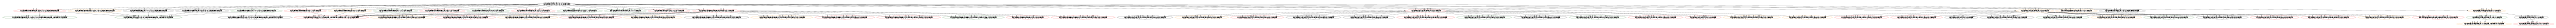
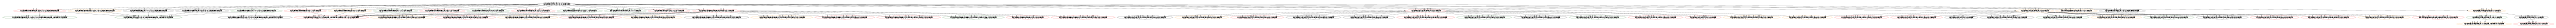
  digraph {
    node [color=red]
    edge [arrowhead=normal]
    "org.bytedeco:javacv:jar:1.5.12-SNAPSHOT" [color=black]
    "org.bytedeco:javacpp:jar:1.5.12-SNAPSHOT:compile" [color=black]
    "org.bytedeco:openblas:jar:0.3.29-1.5.12-SNAPSHOT:compile" [color=black]
    "org.bytedeco:ffmpeg:jar:7.1.1-1.5.12-SNAPSHOT:compile" [color=black]
    "org.bytedeco:flycapture:jar:2.13.3.31-1.5.9:compile" [color=darkgreen]
    "org.bytedeco:libdc1394:jar:2.2.6-1.5.9:compile"
    "org.bytedeco:libfreenect:jar:0.5.7-1.5.9:compile"
    "org.bytedeco:libfreenect2:jar:0.2.0-1.5.9:compile" [color=darkorange]
    "org.bytedeco:librealsense:jar:1.12.4-1.5.9:compile" [color=darkgreen]
    "org.bytedeco:librealsense2:jar:2.53.1-1.5.9:compile"
    "org.bytedeco:videoinput:jar:0.200-1.5.9:compile" [color=darkgreen]
    "org.bytedeco:artoolkitplus:jar:2.3.1-1.5.9:compile"
    "org.bytedeco:leptonica:jar:1.85.0-1.5.12-SNAPSHOT:compile" [color=darkorange]
    "org.bytedeco:tesseract:jar:5.5.0-1.5.12-SNAPSHOT:compile"
    "com.google.android:android:jar:4.1.1.4:compile" [color=darkgreen]
    "org.jogamp.gluegen:gluegen-rt-main:jar:2.3.2:compile"
    "org.jogamp.jogl:jogl-all-main:jar:2.3.2:compile"
    "org.jogamp.jocl:jocl-main:jar:2.3.2:compile" [color=darkorange]
    "com.badlogicgames.gdx:gdx:jar:1.13.1:compile" [color=darkorange]
    "org.openjfx:javafx-graphics:jar:17:compile" [color=darkorange]
    "org.jogamp.jocl:jocl:jar:natives-solaris-i586:2.3.2:compile" [color=darkorange]
    "(org.bytedeco:javacpp:jar:1.5.12-SNAPSHOT:compile - omitted for duplicate)" [color=darkgreen]
    "org.bytedeco:opencv:jar:4.11.0-1.5.12-SNAPSHOT:compile" [color=darkgreen]
    "(org.bytedeco:openblas:jar:0.3.29-1.5.12-SNAPSHOT:compile - omitted for duplicate)" [color=black]
    "(org.bytedeco:javacpp:jar:1.5.9:compile - omitted for conflict with 1.5.12-SNAPSHOT)"
    "(org.bytedeco:leptonica:jar:1.85.0-1.5.12-SNAPSHOT:compile - omitted for duplicate)" [color=darkgreen]
    "org.jogamp.gluegen:gluegen-rt:jar:2.3.2:compile"
    "org.jogamp.gluegen:gluegen-rt:jar:natives-android-aarch64:2.3.2:compile"
    "org.jogamp.gluegen:gluegen-rt:jar:natives-android-armv6:2.3.2:compile" [color=darkorange]
    "org.jogamp.gluegen:gluegen-rt:jar:natives-linux-amd64:2.3.2:compile"
    "org.jogamp.gluegen:gluegen-rt:jar:natives-linux-armv6:2.3.2:compile" [color=darkorange]
    "org.jogamp.gluegen:gluegen-rt:jar:natives-linux-armv6hf:2.3.2:compile"
    "org.jogamp.gluegen:gluegen-rt:jar:natives-linux-i586:2.3.2:compile" [color=darkorange]
    "org.jogamp.gluegen:gluegen-rt:jar:natives-macosx-universal:2.3.2:compile" [color=black]
    "org.jogamp.gluegen:gluegen-rt:jar:natives-solaris-amd64:2.3.2:compile" [color=darkorange]
    "org.jogamp.gluegen:gluegen-rt:jar:natives-solaris-i586:2.3.2:compile"
    "org.jogamp.gluegen:gluegen-rt:jar:natives-windows-amd64:2.3.2:compile"
    "org.jogamp.gluegen:gluegen-rt:jar:natives-windows-i586:2.3.2:compile" [color=darkgreen]
    "org.jogamp.jogl:jogl-all:jar:2.3.2:compile"
    "org.jogamp.jogl:jogl-all:jar:natives-android-aarch64:2.3.2:compile" [color=darkorange]
    "org.jogamp.jogl:jogl-all:jar:natives-android-armv6:2.3.2:compile" [color=black]
    "org.jogamp.jogl:jogl-all:jar:natives-linux-amd64:2.3.2:compile" [color=darkorange]
    "org.jogamp.jogl:jogl-all:jar:natives-linux-armv6:2.3.2:compile"
    "org.jogamp.jogl:jogl-all:jar:natives-linux-armv6hf:2.3.2:compile" [color=black]
    "org.jogamp.jogl:jogl-all:jar:natives-linux-i586:2.3.2:compile" [color=black]
    "org.jogamp.jogl:jogl-all:jar:natives-macosx-universal:2.3.2:compile"
    "org.jogamp.jogl:jogl-all:jar:natives-solaris-amd64:2.3.2:compile" [color=darkgreen]
    "org.jogamp.jogl:jogl-all:jar:natives-solaris-i586:2.3.2:compile" [color=black]
    "org.jogamp.jogl:jogl-all:jar:natives-windows-amd64:2.3.2:compile" [color=darkgreen]
    "org.jogamp.jogl:jogl-all:jar:natives-windows-i586:2.3.2:compile"
    "org.jogamp.jocl:jocl:jar:2.3.2:compile" [color=black]
    "org.jogamp.jocl:jocl:jar:natives-android-aarch64:2.3.2:compile" [color=black]
    "org.jogamp.jocl:jocl:jar:natives-android-armv6:2.3.2:compile" [color=darkgreen]
    "org.jogamp.jocl:jocl:jar:natives-linux-amd64:2.3.2:compile" [color=darkorange]
    "org.jogamp.jocl:jocl:jar:natives-linux-armv6:2.3.2:compile" [color=darkgreen]
    "org.jogamp.jocl:jocl:jar:natives-linux-armv6hf:2.3.2:compile" [color=black]
    "org.jogamp.jocl:jocl:jar:natives-linux-i586:2.3.2:compile"
    "org.jogamp.jocl:jocl:jar:natives-macosx-universal:2.3.2:compile"
    "org.jogamp.jocl:jocl:jar:natives-solaris-amd64:2.3.2:compile" [color=darkorange]
    "org.jogamp.jocl:jocl:jar:natives-windows-amd64:2.3.2:compile"
    "org.jogamp.jocl:jocl:jar:natives-windows-i586:2.3.2:compile"
    "com.badlogicgames.gdx:gdx-jnigen-loader:jar:2.5.2:compile"
    n63 [color=darkgreen label="org.conflict:javafx-graphics:jar:win:17:compile"]
    "org.openjfx:javafx-base:jar:17:compile" [color=black]
    "(org.openjfx:javafx-base:jar:17:compile - omitted for duplicate)" [color=darkorange]
-   "org.openjfx:javafx-base:jar:win:17:compile" [label="org.openjfx:javafx-javacpp:jar:win:17:compile"]
+   "org.openjfx:javafx-base:jar:win:17:compile"
    "org.bytedeco:javacv:jar:1.5.12-SNAPSHOT" -> "org.bytedeco:javacpp:jar:1.5.12-SNAPSHOT:compile" [arrowhead=vee]
    "org.bytedeco:javacv:jar:1.5.12-SNAPSHOT" -> "org.bytedeco:openblas:jar:0.3.29-1.5.12-SNAPSHOT:compile"
    "org.bytedeco:javacv:jar:1.5.12-SNAPSHOT" -> "org.bytedeco:ffmpeg:jar:7.1.1-1.5.12-SNAPSHOT:compile"
    "org.bytedeco:javacv:jar:1.5.12-SNAPSHOT" -> "org.bytedeco:flycapture:jar:2.13.3.31-1.5.9:compile"
    "org.bytedeco:javacv:jar:1.5.12-SNAPSHOT" -> "org.bytedeco:libdc1394:jar:2.2.6-1.5.9:compile"
    "org.bytedeco:javacv:jar:1.5.12-SNAPSHOT" -> "org.bytedeco:libfreenect:jar:0.5.7-1.5.9:compile"
    "org.bytedeco:javacv:jar:1.5.12-SNAPSHOT" -> "org.bytedeco:libfreenect2:jar:0.2.0-1.5.9:compile"
    "org.bytedeco:javacv:jar:1.5.12-SNAPSHOT" -> "org.bytedeco:librealsense:jar:1.12.4-1.5.9:compile" [arrowhead=vee]
    "org.bytedeco:javacv:jar:1.5.12-SNAPSHOT" -> "org.bytedeco:librealsense2:jar:2.53.1-1.5.9:compile" [arrowhead=vee]
    "org.bytedeco:javacv:jar:1.5.12-SNAPSHOT" -> "org.bytedeco:videoinput:jar:0.200-1.5.9:compile" [arrowhead=vee]
    "org.bytedeco:javacv:jar:1.5.12-SNAPSHOT" -> "org.bytedeco:artoolkitplus:jar:2.3.1-1.5.9:compile" [arrowhead=vee]
    "org.bytedeco:javacv:jar:1.5.12-SNAPSHOT" -> "org.bytedeco:leptonica:jar:1.85.0-1.5.12-SNAPSHOT:compile"
    "org.bytedeco:javacv:jar:1.5.12-SNAPSHOT" -> "org.bytedeco:tesseract:jar:5.5.0-1.5.12-SNAPSHOT:compile"
    "org.bytedeco:javacv:jar:1.5.12-SNAPSHOT" -> "com.google.android:android:jar:4.1.1.4:compile" [arrowhead=vee]
    "org.bytedeco:javacv:jar:1.5.12-SNAPSHOT" -> "org.jogamp.gluegen:gluegen-rt-main:jar:2.3.2:compile" [arrowhead=vee]
    "org.bytedeco:javacv:jar:1.5.12-SNAPSHOT" -> "org.jogamp.jogl:jogl-all-main:jar:2.3.2:compile"
    "org.bytedeco:javacv:jar:1.5.12-SNAPSHOT" -> "org.jogamp.jocl:jocl-main:jar:2.3.2:compile"
    "org.bytedeco:javacv:jar:1.5.12-SNAPSHOT" -> "com.badlogicgames.gdx:gdx:jar:1.13.1:compile"
    "org.bytedeco:javacv:jar:1.5.12-SNAPSHOT" -> "org.openjfx:javafx-graphics:jar:17:compile"
    "org.bytedeco:javacv:jar:1.5.12-SNAPSHOT" -> "org.jogamp.jocl:jocl:jar:natives-solaris-i586:2.3.2:compile"
    "org.bytedeco:openblas:jar:0.3.29-1.5.12-SNAPSHOT:compile" -> "(org.bytedeco:javacpp:jar:1.5.12-SNAPSHOT:compile - omitted for duplicate)" [arrowhead=vee]
    "org.bytedeco:ffmpeg:jar:7.1.1-1.5.12-SNAPSHOT:compile" -> "(org.bytedeco:javacpp:jar:1.5.12-SNAPSHOT:compile - omitted for duplicate)" [arrowhead=vee]
    "org.bytedeco:flycapture:jar:2.13.3.31-1.5.9:compile" -> "(org.bytedeco:javacpp:jar:1.5.9:compile - omitted for conflict with 1.5.12-SNAPSHOT)" [arrowhead=vee]
    "org.bytedeco:libdc1394:jar:2.2.6-1.5.9:compile" -> "(org.bytedeco:javacpp:jar:1.5.9:compile - omitted for conflict with 1.5.12-SNAPSHOT)" [arrowhead=vee]
    "org.bytedeco:libfreenect:jar:0.5.7-1.5.9:compile" -> "(org.bytedeco:javacpp:jar:1.5.9:compile - omitted for conflict with 1.5.12-SNAPSHOT)" [arrowhead=vee]
    "org.bytedeco:libfreenect2:jar:0.2.0-1.5.9:compile" -> "(org.bytedeco:javacpp:jar:1.5.9:compile - omitted for conflict with 1.5.12-SNAPSHOT)"
    "org.bytedeco:librealsense:jar:1.12.4-1.5.9:compile" -> "(org.bytedeco:javacpp:jar:1.5.9:compile - omitted for conflict with 1.5.12-SNAPSHOT)" [arrowhead=vee]
    "org.bytedeco:librealsense2:jar:2.53.1-1.5.9:compile" -> "(org.bytedeco:javacpp:jar:1.5.9:compile - omitted for conflict with 1.5.12-SNAPSHOT)"
    "org.bytedeco:videoinput:jar:0.200-1.5.9:compile" -> "(org.bytedeco:javacpp:jar:1.5.9:compile - omitted for conflict with 1.5.12-SNAPSHOT)"
    "org.bytedeco:artoolkitplus:jar:2.3.1-1.5.9:compile" -> "(org.bytedeco:javacpp:jar:1.5.9:compile - omitted for conflict with 1.5.12-SNAPSHOT)"
    "org.bytedeco:leptonica:jar:1.85.0-1.5.12-SNAPSHOT:compile" -> "(org.bytedeco:javacpp:jar:1.5.12-SNAPSHOT:compile - omitted for duplicate)"
    "org.bytedeco:tesseract:jar:5.5.0-1.5.12-SNAPSHOT:compile" -> "(org.bytedeco:javacpp:jar:1.5.12-SNAPSHOT:compile - omitted for duplicate)"
    "org.bytedeco:tesseract:jar:5.5.0-1.5.12-SNAPSHOT:compile" -> "(org.bytedeco:leptonica:jar:1.85.0-1.5.12-SNAPSHOT:compile - omitted for duplicate)"
    "org.jogamp.gluegen:gluegen-rt-main:jar:2.3.2:compile" -> "org.jogamp.gluegen:gluegen-rt:jar:2.3.2:compile"
    "org.jogamp.gluegen:gluegen-rt-main:jar:2.3.2:compile" -> "org.jogamp.gluegen:gluegen-rt:jar:natives-android-aarch64:2.3.2:compile"
    "org.jogamp.gluegen:gluegen-rt-main:jar:2.3.2:compile" -> "org.jogamp.gluegen:gluegen-rt:jar:natives-android-armv6:2.3.2:compile" [arrowhead=vee]
    "org.jogamp.gluegen:gluegen-rt-main:jar:2.3.2:compile" -> "org.jogamp.gluegen:gluegen-rt:jar:natives-linux-amd64:2.3.2:compile" [arrowhead=vee]
    "org.jogamp.gluegen:gluegen-rt-main:jar:2.3.2:compile" -> "org.jogamp.gluegen:gluegen-rt:jar:natives-linux-armv6:2.3.2:compile"
    "org.jogamp.gluegen:gluegen-rt-main:jar:2.3.2:compile" -> "org.jogamp.gluegen:gluegen-rt:jar:natives-linux-armv6hf:2.3.2:compile" [arrowhead=vee]
    "org.jogamp.gluegen:gluegen-rt-main:jar:2.3.2:compile" -> "org.jogamp.gluegen:gluegen-rt:jar:natives-linux-i586:2.3.2:compile" [arrowhead=vee]
    "org.jogamp.gluegen:gluegen-rt-main:jar:2.3.2:compile" -> "org.jogamp.gluegen:gluegen-rt:jar:natives-macosx-universal:2.3.2:compile" [arrowhead=vee]
    "org.jogamp.gluegen:gluegen-rt-main:jar:2.3.2:compile" -> "org.jogamp.gluegen:gluegen-rt:jar:natives-solaris-amd64:2.3.2:compile" [arrowhead=vee]
    "org.jogamp.gluegen:gluegen-rt-main:jar:2.3.2:compile" -> "org.jogamp.gluegen:gluegen-rt:jar:natives-solaris-i586:2.3.2:compile"
    "org.jogamp.gluegen:gluegen-rt-main:jar:2.3.2:compile" -> "org.jogamp.gluegen:gluegen-rt:jar:natives-windows-amd64:2.3.2:compile"
    "org.jogamp.gluegen:gluegen-rt-main:jar:2.3.2:compile" -> "org.jogamp.gluegen:gluegen-rt:jar:natives-windows-i586:2.3.2:compile"
    "org.jogamp.jogl:jogl-all-main:jar:2.3.2:compile" -> "org.jogamp.jogl:jogl-all:jar:2.3.2:compile"
    "org.jogamp.jogl:jogl-all-main:jar:2.3.2:compile" -> "org.jogamp.jogl:jogl-all:jar:natives-android-aarch64:2.3.2:compile" [arrowhead=vee]
    "org.jogamp.jogl:jogl-all-main:jar:2.3.2:compile" -> "org.jogamp.jogl:jogl-all:jar:natives-android-armv6:2.3.2:compile"
    "org.jogamp.jogl:jogl-all-main:jar:2.3.2:compile" -> "org.jogamp.jogl:jogl-all:jar:natives-linux-amd64:2.3.2:compile"
    "org.jogamp.jogl:jogl-all-main:jar:2.3.2:compile" -> "org.jogamp.jogl:jogl-all:jar:natives-linux-armv6:2.3.2:compile"
    "org.jogamp.jogl:jogl-all-main:jar:2.3.2:compile" -> "org.jogamp.jogl:jogl-all:jar:natives-linux-armv6hf:2.3.2:compile" [arrowhead=vee]
    "org.jogamp.jogl:jogl-all-main:jar:2.3.2:compile" -> "org.jogamp.jogl:jogl-all:jar:natives-linux-i586:2.3.2:compile"
    "org.jogamp.jogl:jogl-all-main:jar:2.3.2:compile" -> "org.jogamp.jogl:jogl-all:jar:natives-macosx-universal:2.3.2:compile"
    "org.jogamp.jogl:jogl-all-main:jar:2.3.2:compile" -> "org.jogamp.jogl:jogl-all:jar:natives-solaris-amd64:2.3.2:compile" [arrowhead=vee]
    "org.jogamp.jogl:jogl-all-main:jar:2.3.2:compile" -> "org.jogamp.jogl:jogl-all:jar:natives-solaris-i586:2.3.2:compile" [arrowhead=vee]
    "org.jogamp.jogl:jogl-all-main:jar:2.3.2:compile" -> "org.jogamp.jogl:jogl-all:jar:natives-windows-amd64:2.3.2:compile"
    "org.jogamp.jogl:jogl-all-main:jar:2.3.2:compile" -> "org.jogamp.jogl:jogl-all:jar:natives-windows-i586:2.3.2:compile" [arrowhead=vee]
    "org.jogamp.jocl:jocl-main:jar:2.3.2:compile" -> "org.jogamp.jocl:jocl:jar:natives-solaris-i586:2.3.2:compile" [arrowhead=vee]
    "org.jogamp.jocl:jocl-main:jar:2.3.2:compile" -> "org.jogamp.jocl:jocl:jar:2.3.2:compile"
    "org.jogamp.jocl:jocl-main:jar:2.3.2:compile" -> "org.jogamp.jocl:jocl:jar:natives-android-aarch64:2.3.2:compile" [arrowhead=vee]
    "org.jogamp.jocl:jocl-main:jar:2.3.2:compile" -> "org.jogamp.jocl:jocl:jar:natives-android-armv6:2.3.2:compile"
    "org.jogamp.jocl:jocl-main:jar:2.3.2:compile" -> "org.jogamp.jocl:jocl:jar:natives-linux-amd64:2.3.2:compile"
    "org.jogamp.jocl:jocl-main:jar:2.3.2:compile" -> "org.jogamp.jocl:jocl:jar:natives-linux-armv6:2.3.2:compile" [arrowhead=vee]
    "org.jogamp.jocl:jocl-main:jar:2.3.2:compile" -> "org.jogamp.jocl:jocl:jar:natives-linux-armv6hf:2.3.2:compile" [arrowhead=vee]
    "org.jogamp.jocl:jocl-main:jar:2.3.2:compile" -> "org.jogamp.jocl:jocl:jar:natives-linux-i586:2.3.2:compile" [arrowhead=vee]
    "org.jogamp.jocl:jocl-main:jar:2.3.2:compile" -> "org.jogamp.jocl:jocl:jar:natives-macosx-universal:2.3.2:compile"
    "org.jogamp.jocl:jocl-main:jar:2.3.2:compile" -> "org.jogamp.jocl:jocl:jar:natives-solaris-amd64:2.3.2:compile" [arrowhead=vee]
    "org.jogamp.jocl:jocl-main:jar:2.3.2:compile" -> "org.jogamp.jocl:jocl:jar:natives-windows-amd64:2.3.2:compile"
    "org.jogamp.jocl:jocl-main:jar:2.3.2:compile" -> "org.jogamp.jocl:jocl:jar:natives-windows-i586:2.3.2:compile" [arrowhead=vee]
    "com.badlogicgames.gdx:gdx:jar:1.13.1:compile" -> "com.badlogicgames.gdx:gdx-jnigen-loader:jar:2.5.2:compile"
    "org.openjfx:javafx-graphics:jar:17:compile" -> n63 [arrowhead=vee]
    "org.openjfx:javafx-graphics:jar:17:compile" -> "org.openjfx:javafx-base:jar:17:compile"
    "org.bytedeco:opencv:jar:4.11.0-1.5.12-SNAPSHOT:compile" -> "(org.bytedeco:javacpp:jar:1.5.12-SNAPSHOT:compile - omitted for duplicate)"
    "org.bytedeco:opencv:jar:4.11.0-1.5.12-SNAPSHOT:compile" -> "(org.bytedeco:openblas:jar:0.3.29-1.5.12-SNAPSHOT:compile - omitted for duplicate)" [arrowhead=vee]
    n63 -> "(org.openjfx:javafx-base:jar:17:compile - omitted for duplicate)" [arrowhead=vee]
    "org.openjfx:javafx-base:jar:17:compile" -> "org.openjfx:javafx-base:jar:win:17:compile" [arrowhead=vee]
  }
